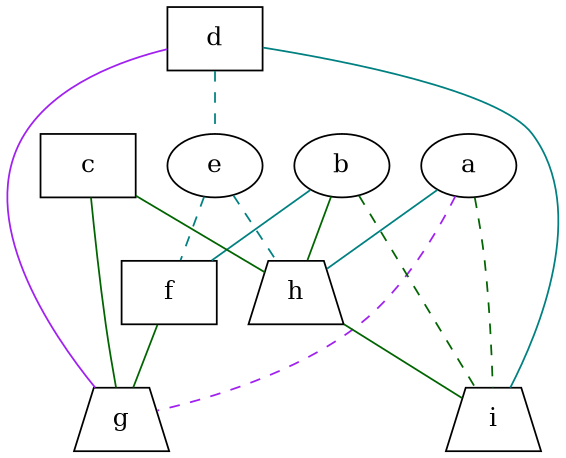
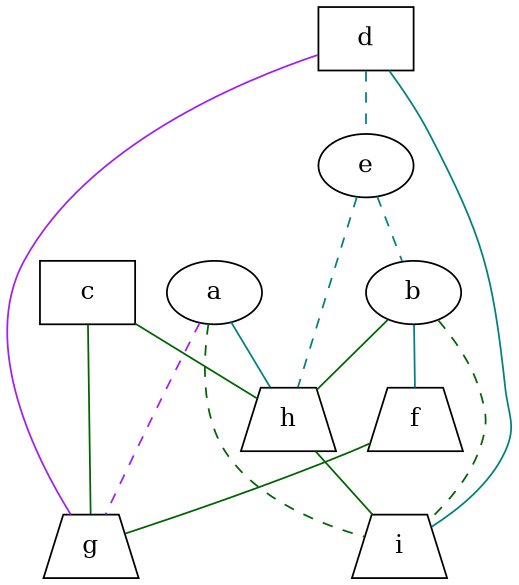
  graph {
    node [shape=trapezium]
    edge [color=darkgreen style=solid]
    a [shape=ellipse]
    g
    h
    i
    b [shape=ellipse]
-   f [shape=box]
+   f
    c [shape=box]
    d [shape=box]
    e [shape=ellipse]
    a -- g [color=purple style=dashed]
    a -- h [color=teal]
    a -- i [style=dashed]
    h -- i
    b -- h
    b -- i [style=dashed]
    b -- f [color=teal]
    f -- g
    c -- g
    c -- h
    d -- g [color=purple]
    d -- i [color=teal]
    d -- e [color=teal style=dashed]
    e -- h [color=teal style=dashed]
-   e -- f [color=teal style=dashed]
+   e -- b [color=teal style=dashed]
  }
